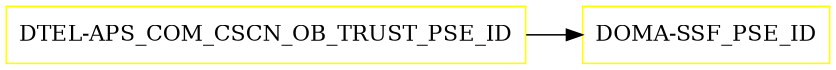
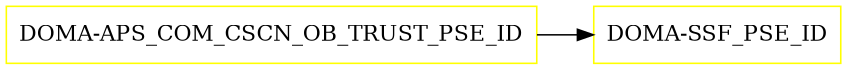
  digraph {
    rankdir=LR
    node [color=yellow shape=box]
-   "DTEL-APS_COM_CSCN_OB_TRUST_PSE_ID"
+   "DTEL-APS_COM_CSCN_OB_TRUST_PSE_ID" [label="DOMA-APS_COM_CSCN_OB_TRUST_PSE_ID"]
    "DOMA-SSF_PSE_ID"
    "DTEL-APS_COM_CSCN_OB_TRUST_PSE_ID" -> "DOMA-SSF_PSE_ID"
  }
